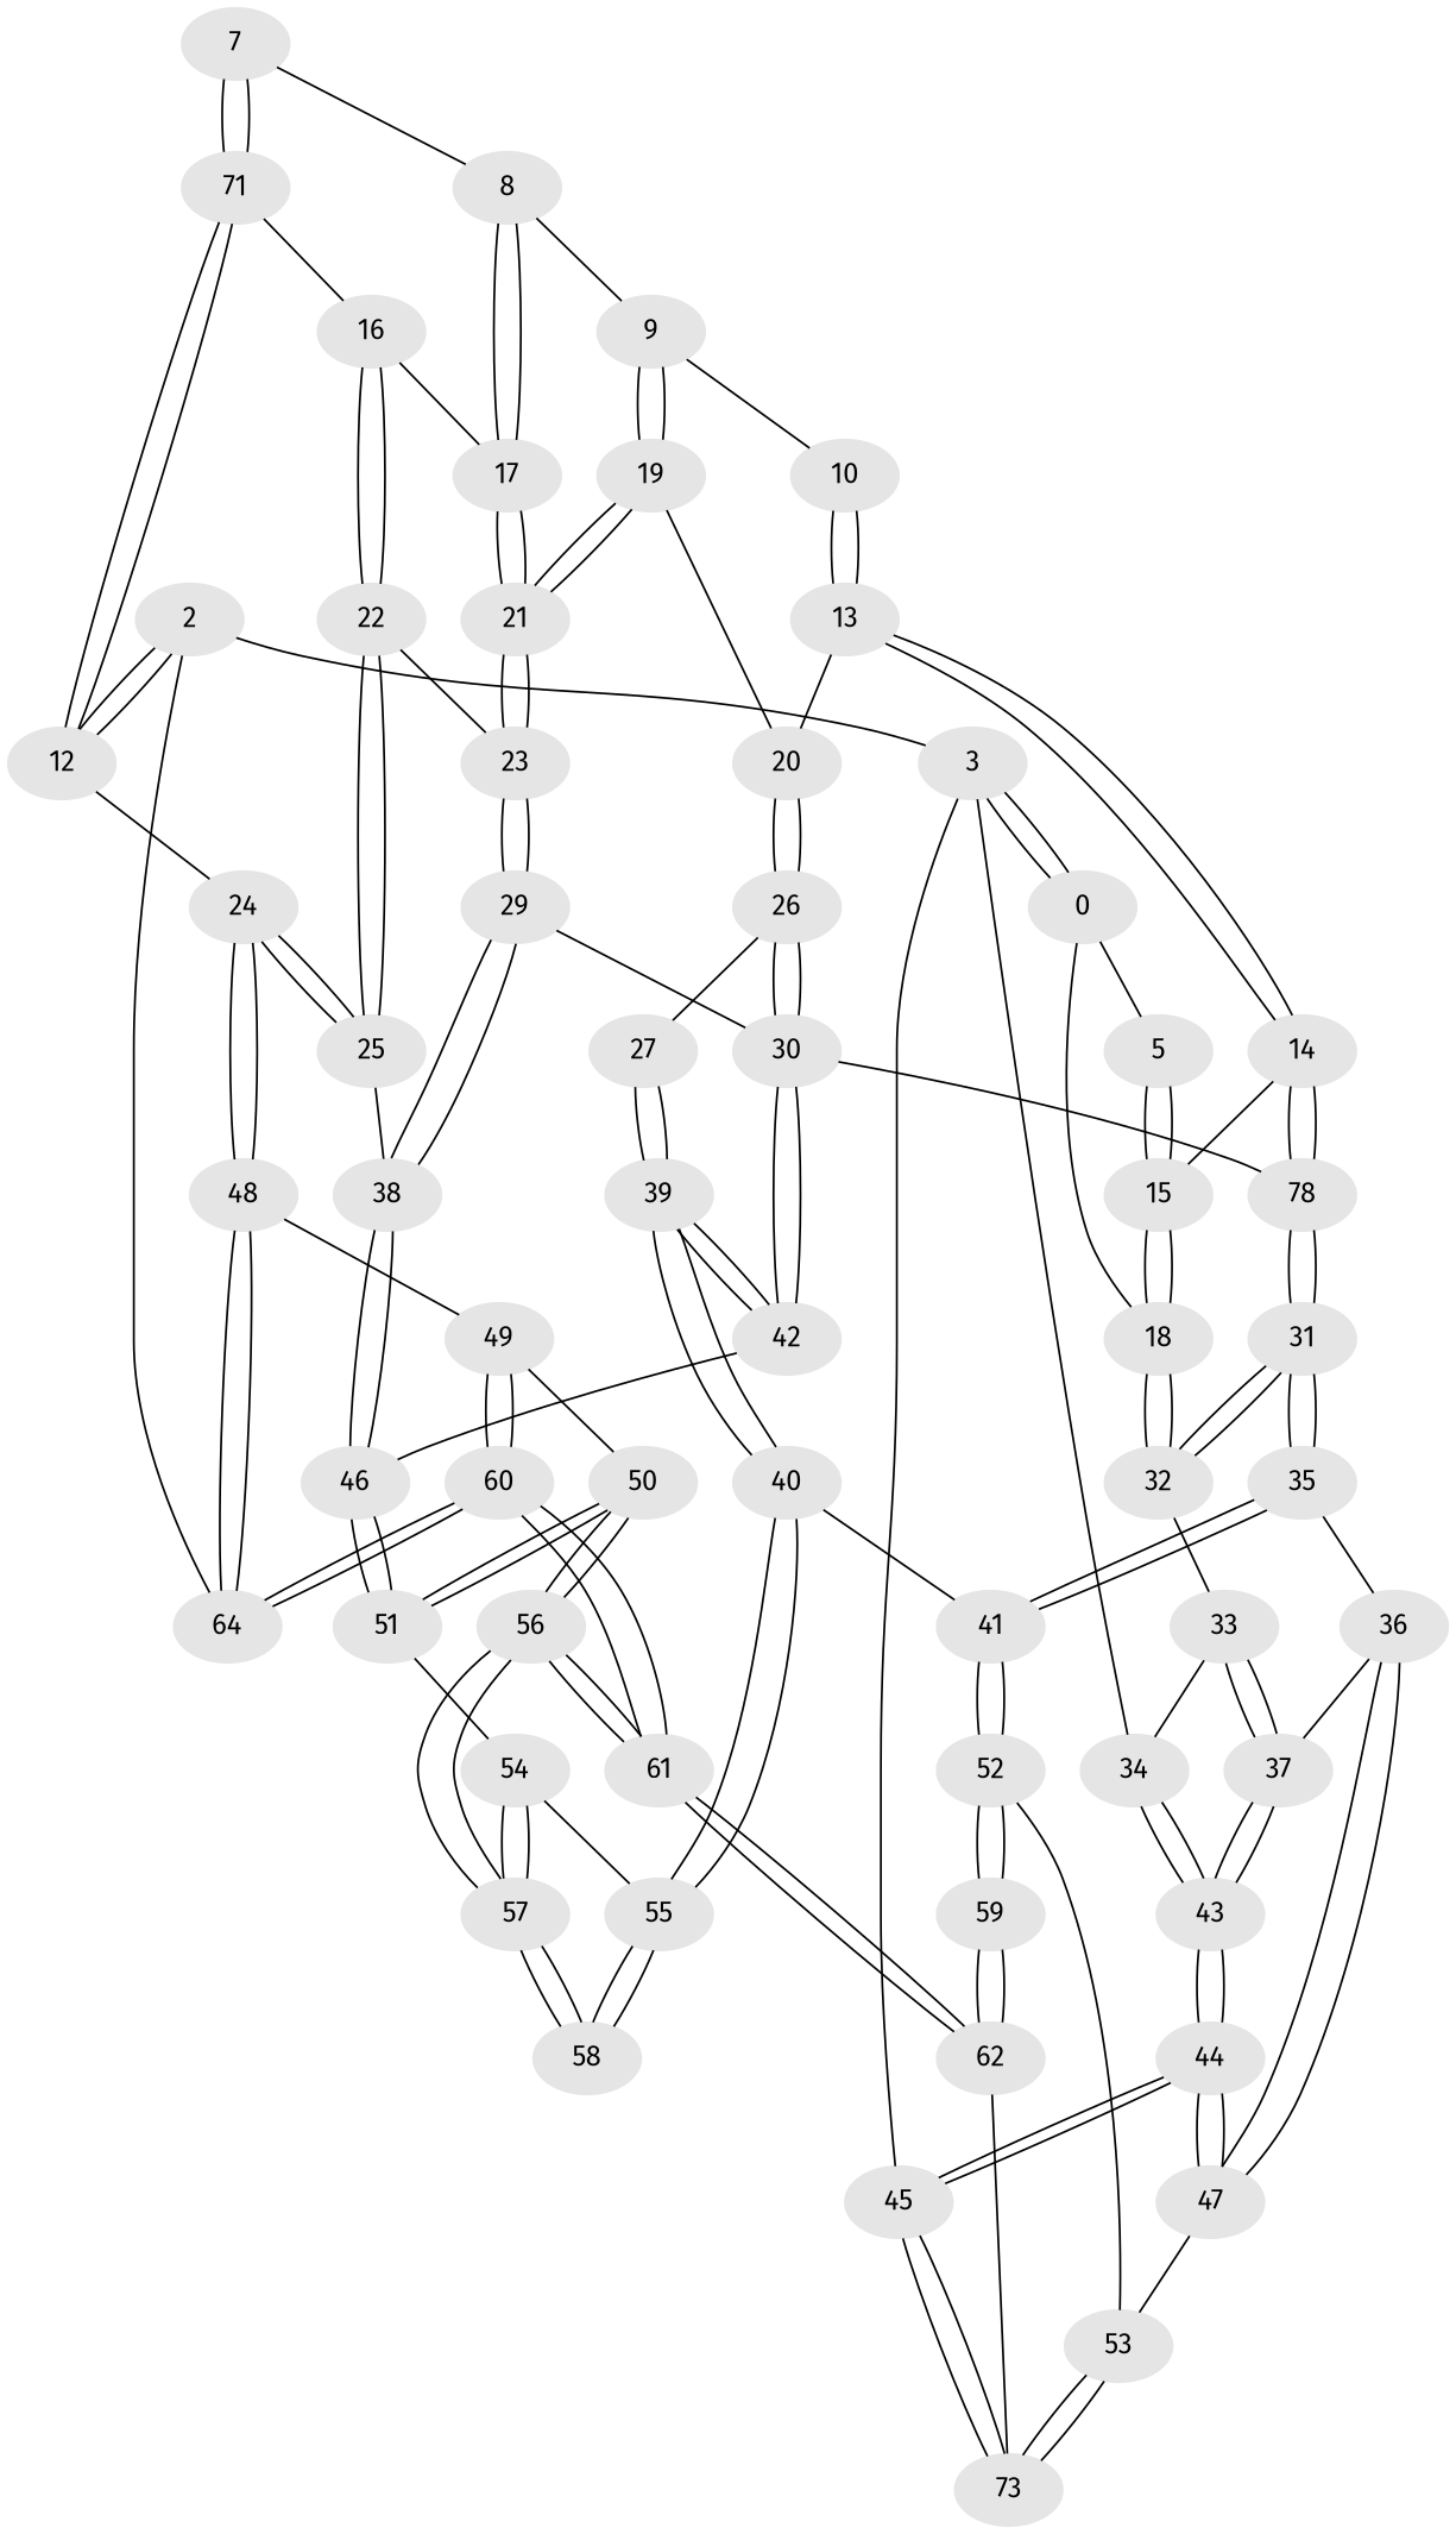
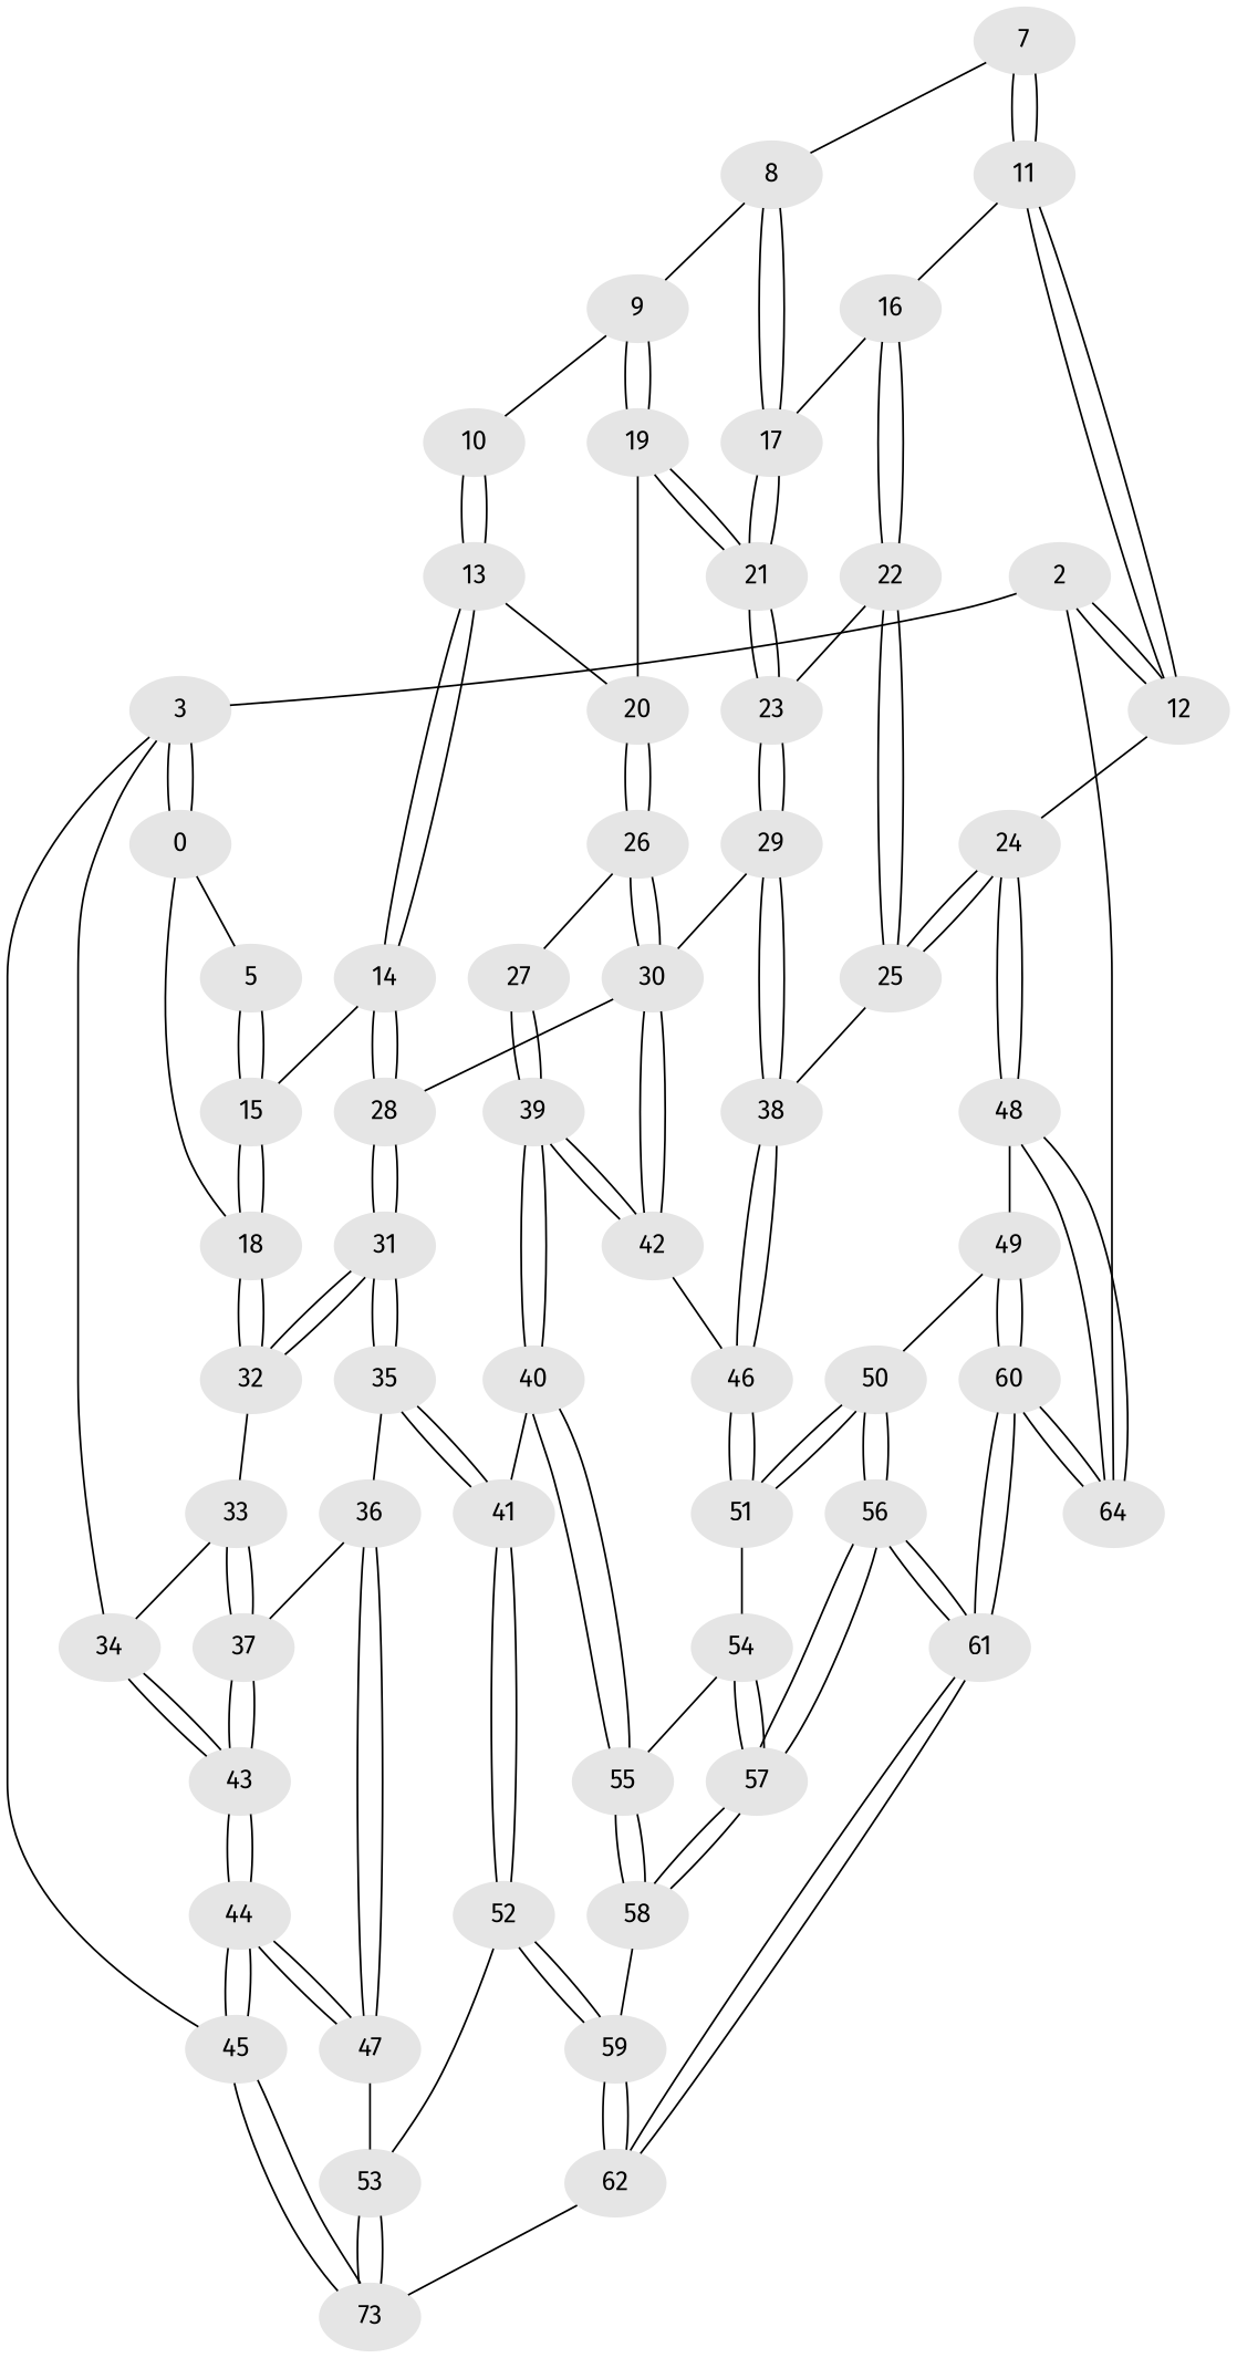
  graph {
    fontname="Fira Sans"
    node [color=gray90 fontname="Fira Sans" style=filled]
    edge [fontname="Fira Sans"]
    2
    3
    12
    64
    7
    8
-   11 [label=71]
+   11
    n8 [label=0]
    34
    45
    24
    5
    18
    43
    n15 [label=73]
    15
    32
    10
    13
    9
    17
    16
    19
    21
    20
    14
    22
    25
    48
-   28 [label=78]
+   28
    26
    31
    23
    33
    27
    30
    29
    38
    49
    46
    39
    42
    40
    35
    36
    41
    37
    44
    47
    52
    53
    51
    55
    58
    59
    54
    50
    60
    56
    61
    57
    62
    2 -- 3
    2 -- 12
    2 -- 12
    2 -- 64
    3 -- n8
    3 -- n8
    3 -- 34
    3 -- 45
    12 -- 24
    7 -- 8
    7 -- 11
    7 -- 11
    8 -- 9
    8 -- 17
    8 -- 17
    11 -- 12
    11 -- 12
    11 -- 16
    n8 -- 5
    n8 -- 18
    34 -- 43
    34 -- 43
    45 -- n15
    45 -- n15
    24 -- 25
    24 -- 25
    24 -- 48
    24 -- 48
    5 -- 15
    5 -- 15
    18 -- 32
    18 -- 32
    43 -- 44
    43 -- 44
    15 -- 18
    15 -- 18
    32 -- 33
    10 -- 13
    10 -- 13
    13 -- 20
    13 -- 14
    13 -- 14
    9 -- 10
    9 -- 19
    9 -- 19
    17 -- 21
    17 -- 21
    16 -- 17
    16 -- 22
    16 -- 22
    19 -- 21
    19 -- 21
    19 -- 20
    21 -- 23
    21 -- 23
    20 -- 26
    20 -- 26
    14 -- 15
    14 -- 28
    14 -- 28
    22 -- 25
    22 -- 25
    22 -- 23
    25 -- 38
    48 -- 64
    48 -- 64
    48 -- 49
    28 -- 31
    28 -- 31
    26 -- 27
    26 -- 30
    26 -- 30
    31 -- 32
    31 -- 32
    31 -- 35
    31 -- 35
    23 -- 29
    23 -- 29
    33 -- 34
    33 -- 37
    33 -- 37
    27 -- 39
    27 -- 39
    30 -- 28
    30 -- 42
    30 -- 42
    29 -- 30
    29 -- 38
    29 -- 38
    38 -- 46
    38 -- 46
    49 -- 50
    49 -- 60
    49 -- 60
    46 -- 51
    46 -- 51
    39 -- 42
    39 -- 42
    39 -- 40
    39 -- 40
    42 -- 46
    40 -- 41
    40 -- 55
    40 -- 55
    35 -- 36
    35 -- 41
    35 -- 41
    36 -- 37
    36 -- 47
    36 -- 47
    41 -- 52
    41 -- 52
    37 -- 43
    37 -- 43
    44 -- 45
    44 -- 45
    44 -- 47
    44 -- 47
    47 -- 53
    52 -- 53
    52 -- 59
    52 -- 59
    53 -- n15
    53 -- n15
    51 -- 54
    55 -- 58
    55 -- 58
+   58 -- 59
    59 -- 62
    59 -- 62
    54 -- 55
    54 -- 57
    54 -- 57
    50 -- 51
    50 -- 51
    50 -- 56
    50 -- 56
    60 -- 64
    60 -- 64
    60 -- 61
    60 -- 61
    56 -- 61
    56 -- 61
    56 -- 57
    56 -- 57
    61 -- 62
    61 -- 62
    57 -- 58
    57 -- 58
    62 -- n15
  }
